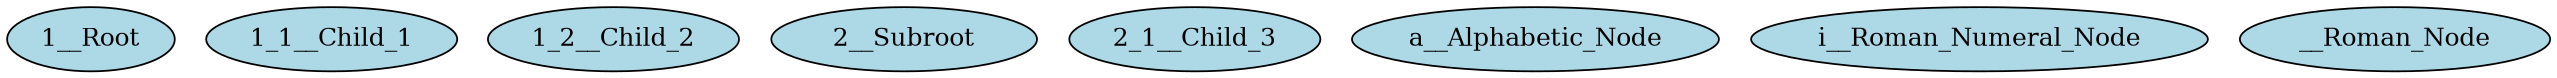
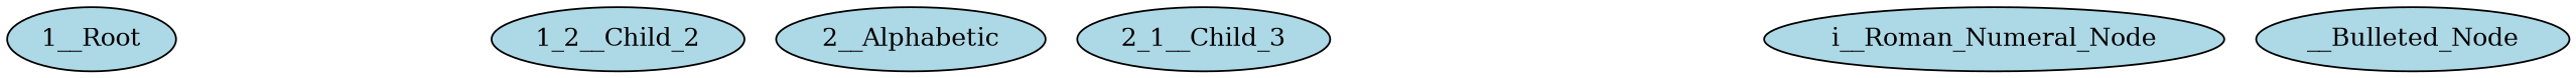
  digraph {
    rankdir=TB
    node [fillcolor=lightblue style=filled]
    n1 [height=0.5 label="1__Root" width=1.1847]
-   n2 [height=0.5 label="1_1__Child_1" width=1.7676]
    n3 [height=0.5 label="1_2__Child_2" width=1.7676]
-   n4 [height=0.5 label="2__Subroot" width=1.4975]
+   n4 [height=0.5 label="2__Alphabetic" width=1.4975]
    n5 [height=0.5 label="2_1__Child_3" width=1.7676]
-   n6 [height=0.5 label=a__Alphabetic_Node width=2.4785]
    n7 [height=0.5 label=i__Roman_Numeral_Node width=3.104]
-   n8 [height=0.5 label=__Roman_Node width=2.1088]
+   n8 [height=0.5 label=__Bulleted_Node width=2.1088]
  }
